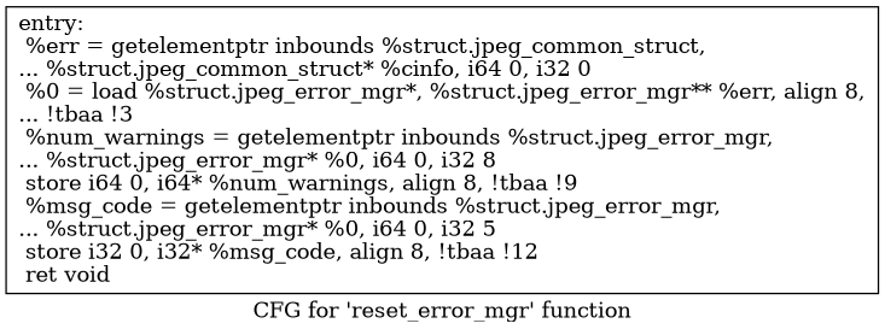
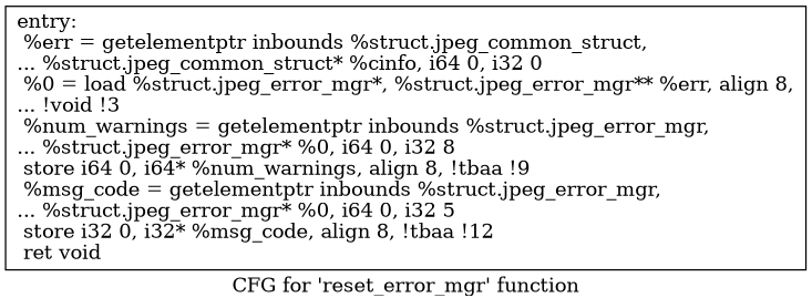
  digraph {
    label="CFG for 'reset_error_mgr' function"
-   n1 [label="{entry:\l  %err = getelementptr inbounds %struct.jpeg_common_struct,\l... %struct.jpeg_common_struct* %cinfo, i64 0, i32 0\l  %0 = load %struct.jpeg_error_mgr*, %struct.jpeg_error_mgr** %err, align 8,\l... !tbaa !3\l  %num_warnings = getelementptr inbounds %struct.jpeg_error_mgr,\l... %struct.jpeg_error_mgr* %0, i64 0, i32 8\l  store i64 0, i64* %num_warnings, align 8, !tbaa !9\l  %msg_code = getelementptr inbounds %struct.jpeg_error_mgr,\l... %struct.jpeg_error_mgr* %0, i64 0, i32 5\l  store i32 0, i32* %msg_code, align 8, !tbaa !12\l  ret void\l}" shape=record]
+   n1 [label="{entry:\l  %err = getelementptr inbounds %struct.jpeg_common_struct,\l... %struct.jpeg_common_struct* %cinfo, i64 0, i32 0\l  %0 = load %struct.jpeg_error_mgr*, %struct.jpeg_error_mgr** %err, align 8,\l... !void !3\l  %num_warnings = getelementptr inbounds %struct.jpeg_error_mgr,\l... %struct.jpeg_error_mgr* %0, i64 0, i32 8\l  store i64 0, i64* %num_warnings, align 8, !tbaa !9\l  %msg_code = getelementptr inbounds %struct.jpeg_error_mgr,\l... %struct.jpeg_error_mgr* %0, i64 0, i32 5\l  store i32 0, i32* %msg_code, align 8, !tbaa !12\l  ret void\l}" shape=record]
  }
